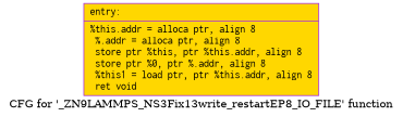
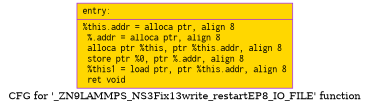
  digraph {
    label="CFG for '_ZN9LAMMPS_NS3Fix13write_restartEP8_IO_FILE' function"
-   n1 [color=purple fillcolor=gold fontname=Courier label="{entry:\l|  %this.addr = alloca ptr, align 8\l  %.addr = alloca ptr, align 8\l  store ptr %this, ptr %this.addr, align 8\l  store ptr %0, ptr %.addr, align 8\l  %this1 = load ptr, ptr %this.addr, align 8\l  ret void\l}" shape=record style=filled]
+   n1 [color=purple fillcolor=gold fontname=Courier label="{entry:\l|  %this.addr = alloca ptr, align 8\l  %.addr = alloca ptr, align 8\l  alloca ptr %this, ptr %this.addr, align 8\l  store ptr %0, ptr %.addr, align 8\l  %this1 = load ptr, ptr %this.addr, align 8\l  ret void\l}" shape=record style=filled]
  }
